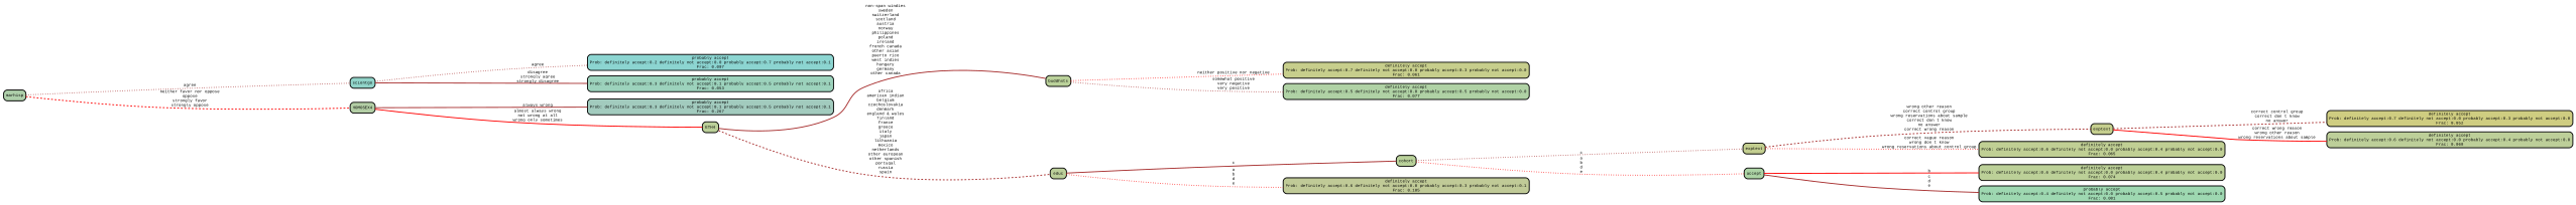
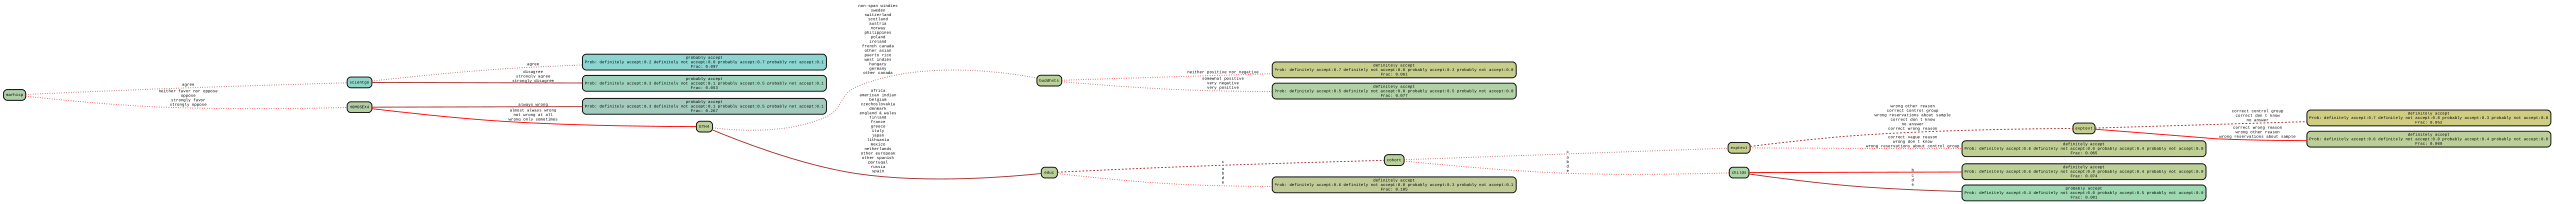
  graph {
    fontname="Liberation Mono"
    rankdir=LR
    ranksep="0 equally"
    splines=straight
    node [color=black fontcolor=black fontname="Liberation Mono" penwidth=3 shape=box style="filled, rounded"]
    edge [color=brown fontname="Liberation Mono" penwidth=3 style=dotted]
    n1 [fillcolor="#8cd5d1" label="probably accept\nProb: definitely accept:0.2 definitely not accept:0.0 probably accept:0.7 probably not accept:0.1\nFrac: 0.097"]
    n2 [fillcolor="#91d4c9" label=scientgo]
    n3 [fillcolor="#9cd2bc" label="probably accept\nProb: definitely accept:0.3 definitely not accept:0.1 probably accept:0.5 probably not accept:0.1\nFrac: 0.053"]
    n4 [fillcolor="#aecfaa" label=marhisp]
    n5 [fillcolor="#b3cea5" label=HOMOSEX4]
    n6 [fillcolor="#a2cbbe" label="probably accept\nProb: definitely accept:0.3 definitely not accept:0.1 probably accept:0.5 probably not accept:0.1\nFrac: 0.267"]
    n7 [fillcolor="#bbd099" label=ETH4]
    n8 [fillcolor="#bad19a" label=buddhsts]
    n9 [fillcolor="#bbcf99" label=educ]
    n10 [fillcolor="#c7ce8c" label="definitely accept\nProb: definitely accept:0.7 definitely not accept:0.0 probably accept:0.3 probably not accept:0.0\nFrac: 0.061"]
    n11 [fillcolor="#b0d2a5" label="definitely accept\nProb: definitely accept:0.5 definitely not accept:0.0 probably accept:0.5 probably not accept:0.0\nFrac: 0.077"]
    n12 [fillcolor="#b9d19a" label=cohort]
    n13 [fillcolor="#c0ca97" label="definitely accept\nProb: definitely accept:0.6 definitely not accept:0.0 probably accept:0.3 probably not accept:0.1\nFrac: 0.105"]
    n14 [fillcolor="#cfcd81" label="definitely accept\nProb: definitely accept:0.7 definitely not accept:0.0 probably accept:0.3 probably not accept:0.0\nFrac: 0.052"]
    n15 [fillcolor="#c5ce8e" label=exptext]
    n16 [fillcolor="#bdcf99" label="definitely accept\nProb: definitely accept:0.6 definitely not accept:0.0 probably accept:0.4 probably not accept:0.0\nFrac: 0.068"]
    n17 [fillcolor="#c3ce90" label=exptext]
    n18 [fillcolor="#c0cf94" label="definitely accept\nProb: definitely accept:0.6 definitely not accept:0.0 probably accept:0.4 probably not accept:0.0\nFrac: 0.065"]
-   n19 [fillcolor="#acd4a5" label=accept]
+   n19 [fillcolor="#acd4a5" label=childs]
    n20 [fillcolor="#bcd098" label="definitely accept\nProb: definitely accept:0.6 definitely not accept:0.0 probably accept:0.4 probably not accept:0.0\nFrac: 0.074"]
    n21 [fillcolor="#9ed8b1" label="probably accept\nProb: definitely accept:0.4 definitely not accept:0.0 probably accept:0.5 probably not accept:0.0\nFrac: 0.081"]
    subgraph sub_1 {
      rank=same
    }
    n2 -- n1 [label=" agree"]
    n2 -- n3 [label=" disagree\n strongly agree\n strongly disagree" style=solid]
    n4 -- n2 [label=" agree"]
-   n4 -- n5 [color=red label=" neither favor nor oppose\n oppose\n strongly favor\n strongly oppose" style=dashed]
+   n4 -- n5 [color=red label=" neither favor nor oppose\n oppose\n strongly favor\n strongly oppose"]
    n5 -- n6 [label=" always wrong" style=solid]
    n5 -- n7 [color=red label=" almost always wrong\n not wrong at all\n wrong only sometimes" style=solid]
-   n7 -- n8 [label=" non-span windies\n sweden\n switzerland\n scotland\n austria\n norway\n philippines\n poland\n ireland\n french canada\n other asian\n puerto rico\n west indies\n hungary\n germany\n other canada" style=solid]
-   n7 -- n9 [label=" africa\n american indian\n belgium\n czechoslovakia\n denmark\n england & wales\n finland\n france\n greece\n italy\n japan\n lithuania\n mexico\n netherlands\n other european\n other spanish\n portugal\n russia\n spain" style=dashed]
+   n7 -- n8 [label=" non-span windies\n sweden\n switzerland\n scotland\n austria\n norway\n philippines\n poland\n ireland\n french canada\n other asian\n puerto rico\n west indies\n hungary\n germany\n other canada"]
+   n7 -- n9 [label=" africa\n american indian\n belgium\n czechoslovakia\n denmark\n england & wales\n finland\n france\n greece\n italy\n japan\n lithuania\n mexico\n netherlands\n other european\n other spanish\n portugal\n russia\n spain" style=solid]
    n8 -- n10 [color=red label=" neither positive nor negative"]
    n8 -- n11 [label=" somewhat positive\n very negative\n very positive"]
-   n9 -- n12 [label=" c" style=solid]
+   n9 -- n12 [label=" c" style=dashed]
    n9 -- n13 [color=red label=" a\n b\n d\n e"]
    n12 -- n17 [label=" c"]
    n12 -- n19 [color=red label=" a\n b\n d\n e"]
    n15 -- n14 [label=" correct control group\n correct don t know\n no answer" style=dashed]
    n15 -- n16 [color=red label=" correct wrong reason\n wrong other reason\n wrong reservations about sample" style=solid]
    n17 -- n15 [label=" wrong other reason\n correct control group\n wrong reservations about sample\n correct don t know\n no answer\n correct wrong reason" style=dashed]
    n17 -- n18 [color=red label=" correct vague reason\n wrong don t know\n wrong reservations about control group"]
    n19 -- n20 [color=red label=" b" style=solid]
    n19 -- n21 [label=" c\n d\n e" style=solid]
  }
